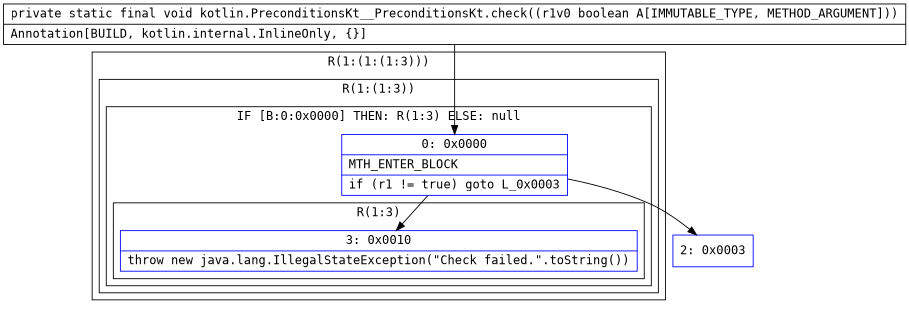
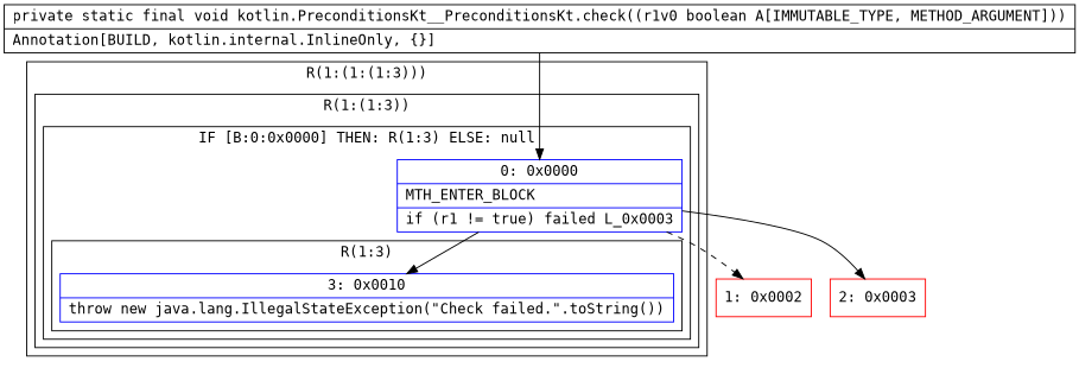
  digraph {
    fontname="DejaVu Sans Mono"
    node [color=blue fontname="DejaVu Sans Mono" shape=record]
    edge [fontname="DejaVu Sans Mono"]
    n1 [label="{3\:\ 0x0010|throw new java.lang.IllegalStateException(\"Check failed.\".toString())\l}"]
-   n2 [label="{0\:\ 0x0000|MTH_ENTER_BLOCK\l|if (r1 != true) goto L_0x0003\l}"]
-   n4 [label="{2\:\ 0x0003}"]
+   n2 [label="{0\:\ 0x0000|MTH_ENTER_BLOCK\l|if (r1 != true) failed L_0x0003\l}"]
+   n3 [color=red label="{1\:\ 0x0002}"]
+   n4 [color=red label="{2\:\ 0x0003}"]
    n5 [label="{private static final void kotlin.PreconditionsKt__PreconditionsKt.check((r1v0 boolean A[IMMUTABLE_TYPE, METHOD_ARGUMENT]))  | Annotation[BUILD, kotlin.internal.InlineOnly, \{\}]\l}" color=""]
    subgraph cluster_1 {
      label="R(1:(1:(1:3)))"
      subgraph cluster_2 {
        label="R(1:(1:3))"
        subgraph cluster_3 {
          label="IF [B:0:0x0000] THEN: R(1:3) ELSE: null"
          n2
          subgraph cluster_4 {
            label="R(1:3)"
            n1
          }
        }
      }
    }
    n2 -> n1
+   n2 -> n3 [style=dashed]
    n2 -> n4
    n5 -> n2
  }
